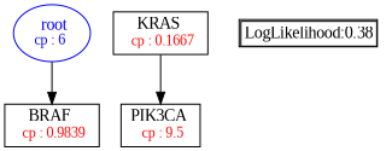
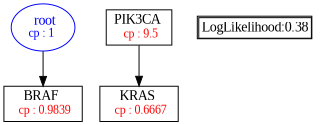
  digraph {
    fontname="Liberation Serif"
    fontsize=10
    node [fontname="Liberation Serif" shape=box]
    edge [fontname="Liberation Serif"]
-   n1 [color=Blue label=<<font color='Blue'> root</font><br/><font color='Blue' POINT-SIZE='12'>cp : 6 </font>> shape=oval]
+   n1 [color=Blue label=<<font color='Blue'> root</font><br/><font color='Blue' POINT-SIZE='12'>cp : 1 </font>> shape=oval]
    n2 [label=<BRAF <br/> <font color='Red' POINT-SIZE='12'> cp : 0.9839 </font>>]
-   n3 [label=<KRAS <br/> <font color='Red' POINT-SIZE='12'> cp : 0.1667 </font>>]
+   n3 [label=<KRAS <br/> <font color='Red' POINT-SIZE='12'> cp : 0.6667 </font>>]
    n4 [label=<PIK3CA <br/> <font color='Red' POINT-SIZE='12'> cp : 9.5 </font>>]
    n5 [label=<<TABLE BORDER="1" CELLBORDER="1" CELLSPACING="0" >     <TR><TD ALIGN="LEFT">LogLikelihood:0.38</TD></TR>     </TABLE>> shape=plaintext]
    n1 -> n2
-   n3 -> n4
+   n4 -> n3
  }
